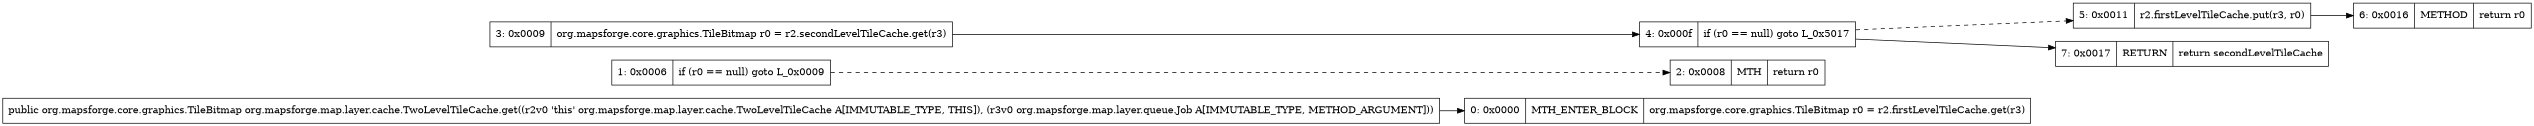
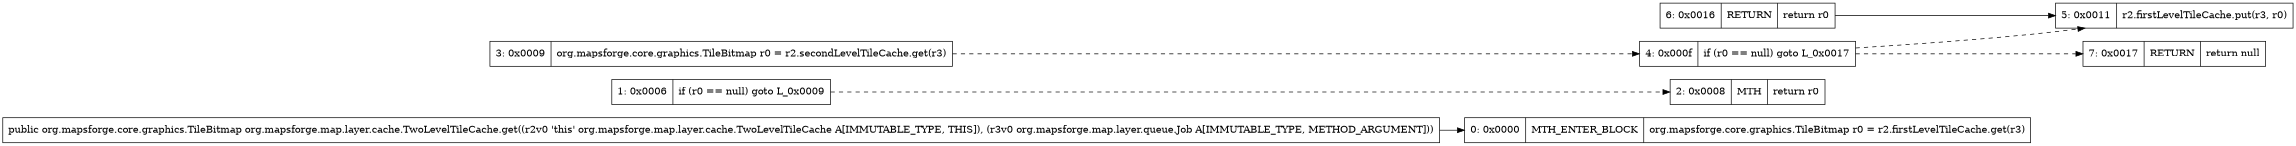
  digraph {
    rankdir=LR
    node [shape=record]
    n1 [label="{0\:\ 0x0000|MTH_ENTER_BLOCK\l|org.mapsforge.core.graphics.TileBitmap r0 = r2.firstLevelTileCache.get(r3)\l}"]
    n2 [label="{1\:\ 0x0006|if (r0 == null) goto L_0x0009\l}"]
    n3 [label="{2\:\ 0x0008|MTH\l|return r0\l}"]
    n4 [label="{3\:\ 0x0009|org.mapsforge.core.graphics.TileBitmap r0 = r2.secondLevelTileCache.get(r3)\l}"]
-   n5 [label="{4\:\ 0x000f|if (r0 == null) goto L_0x5017\l}"]
+   n5 [label="{4\:\ 0x000f|if (r0 == null) goto L_0x0017\l}"]
    n6 [label="{5\:\ 0x0011|r2.firstLevelTileCache.put(r3, r0)\l}"]
-   n7 [label="{7\:\ 0x0017|RETURN\l|return secondLevelTileCache\l}"]
-   n8 [label="{6\:\ 0x0016|METHOD\l|return r0\l}"]
+   n7 [label="{7\:\ 0x0017|RETURN\l|return null\l}"]
+   n8 [label="{6\:\ 0x0016|RETURN\l|return r0\l}"]
    n9 [label="{public org.mapsforge.core.graphics.TileBitmap org.mapsforge.map.layer.cache.TwoLevelTileCache.get((r2v0 'this' org.mapsforge.map.layer.cache.TwoLevelTileCache A[IMMUTABLE_TYPE, THIS]), (r3v0 org.mapsforge.map.layer.queue.Job A[IMMUTABLE_TYPE, METHOD_ARGUMENT])) }"]
    n2 -> n3 [style=dashed]
-   n4 -> n5
+   n4 -> n5 [style=dashed]
    n5 -> n6 [style=dashed]
-   n5 -> n7
-   n6 -> n8
+   n5 -> n7 [style=dashed]
+   n8 -> n6
    n9 -> n1
  }
